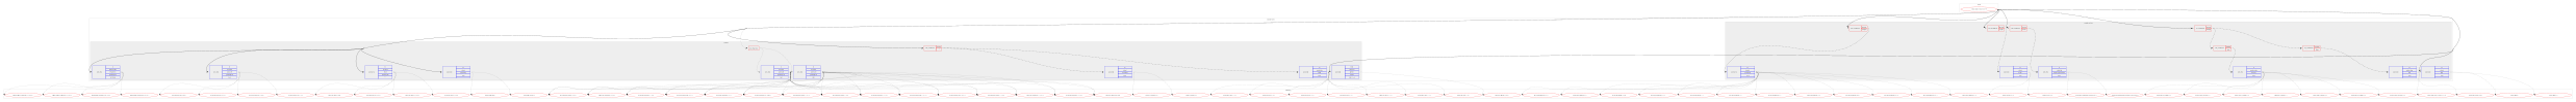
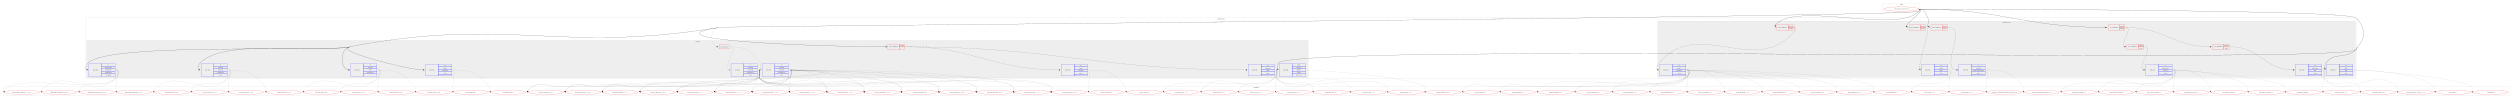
  digraph {
    compound=true
    concentrate=true
    fontname=Roboto
    fontsize=10
    newrank=true
    rankdir=TB
    ranksep=1.5
    node [color=red fontname=Roboto fontsize=10]
    edge [arrowhead=vee fontname=Roboto headport=w style=dotted tailport=e weight=100]
    n1 [label="media-video/motion-4.0.1-r1" width=4]
    n2 [color=blue label=<<TABLE BORDER="0" CELLBORDER="1" CELLSPACING="0" CELLPADDING="4" WIDTH="220"><TR><TD ROWSPAN="6" CELLPADDING="30">pack_dep</TD></TR><TR><TD WIDTH="110">no</TD></TR><TR><TD>sys-devel</TD></TR><TR><TD>automake</TD></TR><TR><TD>greaterequal</TD></TR><TR><TD>1.16.1</TD></TR></TABLE>> shape=none]
    n3 [color=blue label=<<TABLE BORDER="0" CELLBORDER="1" CELLSPACING="0" CELLPADDING="4" WIDTH="220"><TR><TD ROWSPAN="6" CELLPADDING="30">pack_dep</TD></TR><TR><TD WIDTH="110">no</TD></TR><TR><TD>sys-devel</TD></TR><TR><TD>automake</TD></TR><TR><TD>greaterequal</TD></TR><TR><TD>1.15.1</TD></TR></TABLE>> shape=none]
    n4 [label=<<TABLE BORDER="0" CELLBORDER="1" CELLSPACING="0" CELLPADDING="4"><TR><TD CELLPADDING="10">any_of_group</TD></TR></TABLE>> shape=none]
    n5 [color=blue label=<<TABLE BORDER="0" CELLBORDER="1" CELLSPACING="0" CELLPADDING="4" WIDTH="220"><TR><TD ROWSPAN="6" CELLPADDING="30">pack_dep</TD></TR><TR><TD WIDTH="110">no</TD></TR><TR><TD>virtual</TD></TR><TR><TD>os-headers</TD></TR><TR><TD>none</TD></TR><TR><TD></TD></TR></TABLE>> shape=none]
    n6 [color=blue label=<<TABLE BORDER="0" CELLBORDER="1" CELLSPACING="0" CELLPADDING="4" WIDTH="220"><TR><TD ROWSPAN="6" CELLPADDING="30">pack_dep</TD></TR><TR><TD WIDTH="110">no</TD></TR><TR><TD>media-libs</TD></TR><TR><TD>libv4l</TD></TR><TR><TD>none</TD></TR><TR><TD></TD></TR></TABLE>> shape=none]
    n7 [label=<<TABLE BORDER="0" CELLBORDER="1" CELLSPACING="0" CELLPADDING="4"><TR><TD ROWSPAN="3" CELLPADDING="10">use_conditional</TD></TR><TR><TD>positive</TD></TR><TR><TD>v4l</TD></TR></TABLE>> shape=none]
    n8 [color=blue label=<<TABLE BORDER="0" CELLBORDER="1" CELLSPACING="0" CELLPADDING="4" WIDTH="220"><TR><TD ROWSPAN="6" CELLPADDING="30">pack_dep</TD></TR><TR><TD WIDTH="110">no</TD></TR><TR><TD>app-portage</TD></TR><TR><TD>elt-patches</TD></TR><TR><TD>greaterequal</TD></TR><TR><TD>20170815</TD></TR></TABLE>> shape=none]
    n9 [color=blue label=<<TABLE BORDER="0" CELLBORDER="1" CELLSPACING="0" CELLPADDING="4" WIDTH="220"><TR><TD ROWSPAN="6" CELLPADDING="30">pack_dep</TD></TR><TR><TD WIDTH="110">no</TD></TR><TR><TD>sys-devel</TD></TR><TR><TD>autoconf</TD></TR><TR><TD>greaterequal</TD></TR><TR><TD>2.69</TD></TR></TABLE>> shape=none]
    n10 [color=blue label=<<TABLE BORDER="0" CELLBORDER="1" CELLSPACING="0" CELLPADDING="4" WIDTH="220"><TR><TD ROWSPAN="6" CELLPADDING="30">pack_dep</TD></TR><TR><TD WIDTH="110">no</TD></TR><TR><TD>sys-devel</TD></TR><TR><TD>libtool</TD></TR><TR><TD>greaterequal</TD></TR><TR><TD>2.4</TD></TR></TABLE>> shape=none]
    n11 [color=blue label=<<TABLE BORDER="0" CELLBORDER="1" CELLSPACING="0" CELLPADDING="4" WIDTH="220"><TR><TD ROWSPAN="6" CELLPADDING="30">pack_dep</TD></TR><TR><TD WIDTH="110">no</TD></TR><TR><TD>virtual</TD></TR><TR><TD>pkgconfig</TD></TR><TR><TD>none</TD></TR><TR><TD></TD></TR></TABLE>> shape=none]
    n12 [color=blue label=<<TABLE BORDER="0" CELLBORDER="1" CELLSPACING="0" CELLPADDING="4" WIDTH="220"><TR><TD ROWSPAN="6" CELLPADDING="30">pack_dep</TD></TR><TR><TD WIDTH="110">weak</TD></TR><TR><TD>sys-devel</TD></TR><TR><TD>gettext</TD></TR><TR><TD>smaller</TD></TR><TR><TD>0.18.1.1-r3</TD></TR></TABLE>> shape=none]
    n13 [color=blue label=<<TABLE BORDER="0" CELLBORDER="1" CELLSPACING="0" CELLPADDING="4" WIDTH="220"><TR><TD ROWSPAN="6" CELLPADDING="30">pack_dep</TD></TR><TR><TD WIDTH="110">no</TD></TR><TR><TD>media-video</TD></TR><TR><TD>libav</TD></TR><TR><TD>none</TD></TR><TR><TD></TD></TR></TABLE>> shape=none]
    n14 [label=<<TABLE BORDER="0" CELLBORDER="1" CELLSPACING="0" CELLPADDING="4"><TR><TD ROWSPAN="3" CELLPADDING="10">use_conditional</TD></TR><TR><TD>positive</TD></TR><TR><TD>libav</TD></TR></TABLE>> shape=none]
    n15 [color=blue label=<<TABLE BORDER="0" CELLBORDER="1" CELLSPACING="0" CELLPADDING="4" WIDTH="220"><TR><TD ROWSPAN="6" CELLPADDING="30">pack_dep</TD></TR><TR><TD WIDTH="110">no</TD></TR><TR><TD>media-video</TD></TR><TR><TD>ffmpeg</TD></TR><TR><TD>none</TD></TR><TR><TD></TD></TR></TABLE>> shape=none]
    n16 [label=<<TABLE BORDER="0" CELLBORDER="1" CELLSPACING="0" CELLPADDING="4"><TR><TD ROWSPAN="3" CELLPADDING="10">use_conditional</TD></TR><TR><TD>negative</TD></TR><TR><TD>libav</TD></TR></TABLE>> shape=none]
    n17 [label=<<TABLE BORDER="0" CELLBORDER="1" CELLSPACING="0" CELLPADDING="4"><TR><TD ROWSPAN="3" CELLPADDING="10">use_conditional</TD></TR><TR><TD>positive</TD></TR><TR><TD>ffmpeg</TD></TR></TABLE>> shape=none]
    n18 [color=blue label=<<TABLE BORDER="0" CELLBORDER="1" CELLSPACING="0" CELLPADDING="4" WIDTH="220"><TR><TD ROWSPAN="6" CELLPADDING="30">pack_dep</TD></TR><TR><TD WIDTH="110">no</TD></TR><TR><TD>media-libs</TD></TR><TR><TD>raspberrypi-userland</TD></TR><TR><TD>none</TD></TR><TR><TD></TD></TR></TABLE>> shape=none]
    n19 [label=<<TABLE BORDER="0" CELLBORDER="1" CELLSPACING="0" CELLPADDING="4"><TR><TD ROWSPAN="3" CELLPADDING="10">use_conditional</TD></TR><TR><TD>positive</TD></TR><TR><TD>mmal</TD></TR></TABLE>> shape=none]
    n20 [color=blue label=<<TABLE BORDER="0" CELLBORDER="1" CELLSPACING="0" CELLPADDING="4" WIDTH="220"><TR><TD ROWSPAN="6" CELLPADDING="30">pack_dep</TD></TR><TR><TD WIDTH="110">no</TD></TR><TR><TD>virtual</TD></TR><TR><TD>mysql</TD></TR><TR><TD>none</TD></TR><TR><TD></TD></TR></TABLE>> shape=none]
    n21 [label=<<TABLE BORDER="0" CELLBORDER="1" CELLSPACING="0" CELLPADDING="4"><TR><TD ROWSPAN="3" CELLPADDING="10">use_conditional</TD></TR><TR><TD>positive</TD></TR><TR><TD>mysql</TD></TR></TABLE>> shape=none]
    n22 [color=blue label=<<TABLE BORDER="0" CELLBORDER="1" CELLSPACING="0" CELLPADDING="4" WIDTH="220"><TR><TD ROWSPAN="6" CELLPADDING="30">pack_dep</TD></TR><TR><TD WIDTH="110">no</TD></TR><TR><TD>dev-db</TD></TR><TR><TD>postgresql</TD></TR><TR><TD>none</TD></TR><TR><TD></TD></TR></TABLE>> shape=none]
    n23 [label=<<TABLE BORDER="0" CELLBORDER="1" CELLSPACING="0" CELLPADDING="4"><TR><TD ROWSPAN="3" CELLPADDING="10">use_conditional</TD></TR><TR><TD>positive</TD></TR><TR><TD>postgres</TD></TR></TABLE>> shape=none]
    n24 [color=blue label=<<TABLE BORDER="0" CELLBORDER="1" CELLSPACING="0" CELLPADDING="4" WIDTH="220"><TR><TD ROWSPAN="6" CELLPADDING="30">pack_dep</TD></TR><TR><TD WIDTH="110">no</TD></TR><TR><TD>virtual</TD></TR><TR><TD>jpeg</TD></TR><TR><TD>none</TD></TR><TR><TD></TD></TR></TABLE>> shape=none]
    n25 [label="sys-devel/automake-1.10.3-r3" width=4]
    n26 [label="sys-devel/automake-1.11.6-r3" width=4]
    n27 [label="sys-devel/automake-1.12.6-r2" width=4]
    n28 [label="sys-devel/automake-1.13.4-r2" width=4]
    n29 [label="sys-devel/automake-1.14.1-r2" width=4]
    n30 [label="sys-devel/automake-1.15.1-r2" width=4]
    n31 [label="sys-devel/automake-1.16-r2" width=4]
    n32 [label="sys-devel/automake-1.16.1-r1" width=4]
    n33 [label="sys-devel/automake-1.4_p6-r2" width=4]
    n34 [label="sys-devel/automake-1.5-r2" width=4]
    n35 [label="sys-devel/automake-1.6.3-r2" width=4]
    n36 [label="sys-devel/automake-1.7.9-r3" width=4]
    n37 [label="dep-devel/automake-1.8.5-r5" width=4]
    n38 [label="sys-devel/automake-1.9.6-r5" width=4]
    n39 [label="sys-devel/automake-9999" width=4]
    n40 [label="virtual/os-headers-0" width=4]
    n41 [label="virtual/os-headers-0-r1" width=4]
    n42 [label="media-libs/libv4l-1.10.0" width=4]
    n43 [label="media-libs/libv4l-1.10.1" width=4]
    n44 [label="media-libs/libv4l-1.12.3" width=4]
    n45 [label="media-libs/libv4l-1.12.5" width=4]
    n46 [label="media-libs/libv4l-1.14.1" width=4]
    n47 [label="media-libs/libv4l-1.16.3" width=4]
    n48 [label="media-libs/libv1l-1.6.2" width=4]
    n49 [label="app-portage/elt-patches-20170317" width=4]
    n50 [label="app-portage/elt-patches-20170422" width=4]
    n51 [label="app-portage/elt-patches-20170815" width=4]
    n52 [label="app-portage/elt-patches-20170826.1" width=4]
    n53 [label="sys-devel/autoconf-2.13-r1" width=4]
    n54 [label="sys-devel/autoconf-2.64-r1" width=4]
    n55 [label="sys-devel/autoconf-2.69-r4" width=4]
    n56 [label="sys-devel/autoconf-9999" width=4]
    n57 [label="sys-devel/libtool-2.5.6-r3" width=4]
    n58 [label="sys-devel/libtool-2.4.6-r4" width=4]
    n59 [label="sys-devel/libtool-2.4.6-r5" width=4]
    n60 [label="sys-devel/libtool-9999" width=4]
    n61 [label="virtual/pkgconfig-0-r1" width=4]
    n62 [label="virtual/pkgconfig-1" width=4]
    n63 [label="sys-devel/gettext-0.19.8.1" width=4]
+   n64 [label="media-video/libav-12.3" width=4]
    n65 [label="media-video/libav-13_pre20171219" width=4]
    n66 [label="media-video/libav-9999" width=4]
    n67 [label="media-video/ffmpeg-3.2.6" width=4]
    n68 [label="media-video/ffmpeg-3.2.7" width=4]
    n69 [label="media-video/ffmpeg-3.3.4" width=4]
    n70 [label="media-video/ffmpeg-3.3.6" width=4]
    n71 [label="media-video/ffmpeg-3.3.8" width=4]
    n72 [label="media-video/ffmpeg-3.4.5" width=4]
    n73 [label="media-pre/ffmpeg-4.1.1" width=4]
    n74 [label="media-libs/raspberrypi-userland-0_pre20160424" width=4]
    n75 [label="media-libs/raspberrypi-userland-9979" width=4]
    n76 [label="virtual/mysql-5.5-r2" width=4]
    n77 [label="virtual/mysql-5.6-r12" width=4]
    n78 [label="dev-db/postgresql-10.6" width=4]
    n79 [label="dev-db/postgresql-10.7" width=4]
    n80 [label="dev-db/postgresql-11.1" width=4]
    n81 [label="dev-db/postgresql-11.2" width=4]
    n82 [label="dev-db/postgresql-9.2.25" width=4]
    n83 [label="dev-db/postgresql-9.4.50" width=4]
    n84 [label="dev-db/postgresql-9.4.21" width=4]
    n85 [label="dev-db/postgresql-9.5.15" width=4]
    n86 [label="use-db/postgresql-9.5.16" width=4]
    n87 [label="dev-db/postgresql-9.6.11" width=4]
    n88 [label="dev-db/postgresql-9.6.12" width=4]
    n89 [label="dev-db/postgresql-9999" width=4]
    n90 [label="virtual/jpeg-0-r2" width=4]
    n91 [label="virtual/jpeg-62" width=4]
    subgraph cluster_1 {
      color=gray
      label=<<i>ebuild</i>>
      rank=same
      n1
    }
    subgraph cluster_2 {
      color=gray
      label=<<i>dependencies</i>>
      subgraph cluster_3 {
        color=gray
        fillcolor="#eeeeee"
        label=<<i>compile</i>>
        style=filled
        subgraph sub_4 {
          color=gray
          fillcolor="#eeeeee"
          label=<<i>compile</i>>
          style=filled
          n4
          subgraph sub_5 {
            color=gray
            fillcolor="#eeeeee"
            label=<<i>compile</i>>
            style=filled
            n2
          }
          subgraph sub_6 {
            color=gray
            fillcolor="#eeeeee"
            label=<<i>compile</i>>
            style=filled
            n3
          }
        }
        subgraph sub_7 {
          color=gray
          fillcolor="#eeeeee"
          label=<<i>compile</i>>
          style=filled
          n7
          subgraph sub_8 {
            color=gray
            fillcolor="#eeeeee"
            label=<<i>compile</i>>
            style=filled
            n5
          }
          subgraph sub_9 {
            color=gray
            fillcolor="#eeeeee"
            label=<<i>compile</i>>
            style=filled
            n6
          }
        }
        subgraph sub_10 {
          color=gray
          fillcolor="#eeeeee"
          label=<<i>compile</i>>
          style=filled
          n8
        }
        subgraph sub_11 {
          color=gray
          fillcolor="#eeeeee"
          label=<<i>compile</i>>
          style=filled
          n9
        }
        subgraph sub_12 {
          color=gray
          fillcolor="#eeeeee"
          label=<<i>compile</i>>
          style=filled
          n10
        }
        subgraph sub_13 {
          color=gray
          fillcolor="#eeeeee"
          label=<<i>compile</i>>
          style=filled
          n11
        }
        subgraph sub_14 {
          color=gray
          fillcolor="#eeeeee"
          label=<<i>compile</i>>
          style=filled
          n12
        }
      }
      subgraph cluster_15 {
        color=gray
        fillcolor="#eeeeee"
        label=<<i>compile and run</i>>
        style=filled
        subgraph sub_16 {
          color=gray
          fillcolor="#eeeeee"
          label=<<i>compile and run</i>>
          style=filled
          n17
          subgraph sub_17 {
            color=gray
            fillcolor="#eeeeee"
            label=<<i>compile and run</i>>
            style=filled
            n14
            subgraph sub_18 {
              color=gray
              fillcolor="#eeeeee"
              label=<<i>compile and run</i>>
              style=filled
              n13
            }
          }
          subgraph sub_19 {
            color=gray
            fillcolor="#eeeeee"
            label=<<i>compile and run</i>>
            style=filled
            n16
            subgraph sub_20 {
              color=gray
              fillcolor="#eeeeee"
              label=<<i>compile and run</i>>
              style=filled
              n15
            }
          }
        }
        subgraph sub_21 {
          color=gray
          fillcolor="#eeeeee"
          label=<<i>compile and run</i>>
          style=filled
          n19
          subgraph sub_22 {
            color=gray
            fillcolor="#eeeeee"
            label=<<i>compile and run</i>>
            style=filled
            n18
          }
        }
        subgraph sub_23 {
          color=gray
          fillcolor="#eeeeee"
          label=<<i>compile and run</i>>
          style=filled
          n21
          subgraph sub_24 {
            color=gray
            fillcolor="#eeeeee"
            label=<<i>compile and run</i>>
            style=filled
            n20
          }
        }
        subgraph sub_25 {
          color=gray
          fillcolor="#eeeeee"
          label=<<i>compile and run</i>>
          style=filled
          n23
          subgraph sub_26 {
            color=gray
            fillcolor="#eeeeee"
            label=<<i>compile and run</i>>
            style=filled
            n22
          }
        }
        subgraph sub_27 {
          color=gray
          fillcolor="#eeeeee"
          label=<<i>compile and run</i>>
          style=filled
          n24
        }
      }
      subgraph cluster_28 {
        color=gray
        fillcolor="#eeeeee"
        label=<<i>run</i>>
        style=filled
      }
    }
    subgraph cluster_29 {
      color=gray
      label=<<i>candidates</i>>
      rank=same
      subgraph sub_30 {
        color=black
        label=<<i>candidates</i>>
        nodesep=1
        rank=same
        n25
        n26
        n27
        n28
        n29
        n30
        n31
        n32
        n33
        n34
        n35
        n36
        n37
        n38
        n39
      }
      subgraph sub_31 {
        color=black
        label=<<i>candidates</i>>
        nodesep=1
        rank=same
        n25
        n26
        n27
        n28
        n29
        n30
        n31
        n32
        n33
        n34
        n35
        n36
        n37
        n38
        n39
      }
      subgraph sub_32 {
        color=black
        label=<<i>candidates</i>>
        nodesep=1
        rank=same
        n40
        n41
      }
      subgraph sub_33 {
        color=black
        label=<<i>candidates</i>>
        nodesep=1
        rank=same
        n42
        n43
        n44
        n45
        n46
        n47
        n48
      }
      subgraph sub_34 {
        color=black
        label=<<i>candidates</i>>
        nodesep=1
        rank=same
        n49
        n50
        n51
        n52
      }
      subgraph sub_35 {
        color=black
        label=<<i>candidates</i>>
        nodesep=1
        rank=same
        n53
        n54
        n55
        n56
      }
      subgraph sub_36 {
        color=black
        label=<<i>candidates</i>>
        nodesep=1
        rank=same
        n57
        n58
        n59
        n60
      }
      subgraph sub_37 {
        color=black
        label=<<i>candidates</i>>
        nodesep=1
        rank=same
        n61
        n62
      }
      subgraph sub_38 {
        color=black
        label=<<i>candidates</i>>
        nodesep=1
        rank=same
        n63
      }
      subgraph sub_39 {
        color=black
        label=<<i>candidates</i>>
        nodesep=1
        rank=same
+       n64
        n65
        n66
      }
      subgraph sub_40 {
        color=black
        label=<<i>candidates</i>>
        nodesep=1
        rank=same
        n67
        n68
        n69
        n70
        n71
        n72
        n73
      }
      subgraph sub_41 {
        color=black
        label=<<i>candidates</i>>
        nodesep=1
        rank=same
        n74
        n75
      }
      subgraph sub_42 {
        color=black
        label=<<i>candidates</i>>
        nodesep=1
        rank=same
        n76
        n77
      }
      subgraph sub_43 {
        color=black
        label=<<i>candidates</i>>
        nodesep=1
        rank=same
        n78
        n79
        n80
        n81
        n82
        n83
        n84
        n85
        n86
        n87
        n88
        n89
      }
      subgraph sub_44 {
        color=black
        label=<<i>candidates</i>>
        nodesep=1
        rank=same
        n90
        n91
      }
    }
    n1 -> n4 [weight=20]
    n1 -> n7 [style=solid weight=20]
    n1 -> n8 [style=solid weight=20]
    n1 -> n9 [style=solid weight=20]
    n1 -> n10 [style=solid weight=20]
    n1 -> n11 [style=solid weight=20]
    n1 -> n12 [style=solid weight=20]
    n1 -> n17 [arrowhead=odotvee style=solid weight=20]
    n1 -> n19 [arrowhead=odotvee style=solid weight=20]
    n1 -> n21 [arrowhead=odotvee style=solid weight=20]
    n1 -> n23 [arrowhead=odotvee style=solid weight=20]
    n1 -> n24 [arrowhead=odotvee style=solid weight=20]
    n2 -> n25
    n2 -> n26
    n2 -> n27
    n2 -> n28
    n2 -> n29
    n2 -> n30
    n2 -> n31
    n2 -> n32
    n2 -> n33
    n2 -> n34
    n2 -> n35
    n2 -> n36
    n2 -> n37
    n2 -> n38
    n2 -> n39
    n3 -> n25
    n3 -> n26
    n3 -> n27
    n3 -> n28
    n3 -> n29
    n3 -> n30
    n3 -> n31
    n3 -> n32
    n3 -> n33
    n3 -> n34
    n3 -> n35
    n3 -> n36
    n3 -> n37
    n3 -> n38
    n3 -> n39
    n4 -> n2 [arrowhead=oinv weight=20]
    n4 -> n3 [arrowhead=oinv weight=20]
    n5 -> n40
    n5 -> n41
    n6 -> n42
    n6 -> n43
    n6 -> n44
    n6 -> n45
    n6 -> n46
    n6 -> n47
    n6 -> n48
    n7 -> n5 [style=dashed weight=20]
    n7 -> n6 [style=dashed weight=20]
    n8 -> n49
    n8 -> n50
    n8 -> n51
    n8 -> n52
    n9 -> n53
    n9 -> n54
    n9 -> n55
    n9 -> n56
    n10 -> n57
    n10 -> n58
    n10 -> n59
    n10 -> n60
    n11 -> n61
    n11 -> n62
    n12 -> n63
+   n13 -> n64
    n13 -> n65
    n13 -> n66
    n14 -> n13 [style=dashed weight=20]
    n15 -> n67
    n15 -> n68
    n15 -> n69
    n15 -> n70
    n15 -> n71
    n15 -> n72
    n15 -> n73
    n16 -> n15 [style=dashed weight=20]
    n17 -> n14 [style=dashed weight=20]
    n17 -> n16 [style=dashed weight=20]
    n18 -> n74
    n18 -> n75
    n19 -> n18 [style=dashed weight=20]
    n20 -> n76
    n20 -> n77
    n21 -> n20 [style=dashed weight=20]
    n22 -> n78
    n22 -> n79
    n22 -> n80
    n22 -> n81
    n22 -> n82
    n22 -> n83
    n22 -> n84
    n22 -> n85
    n22 -> n86
    n22 -> n87
    n22 -> n88
    n22 -> n89
    n23 -> n22 [style=dashed weight=20]
    n24 -> n90
    n24 -> n91
  }
